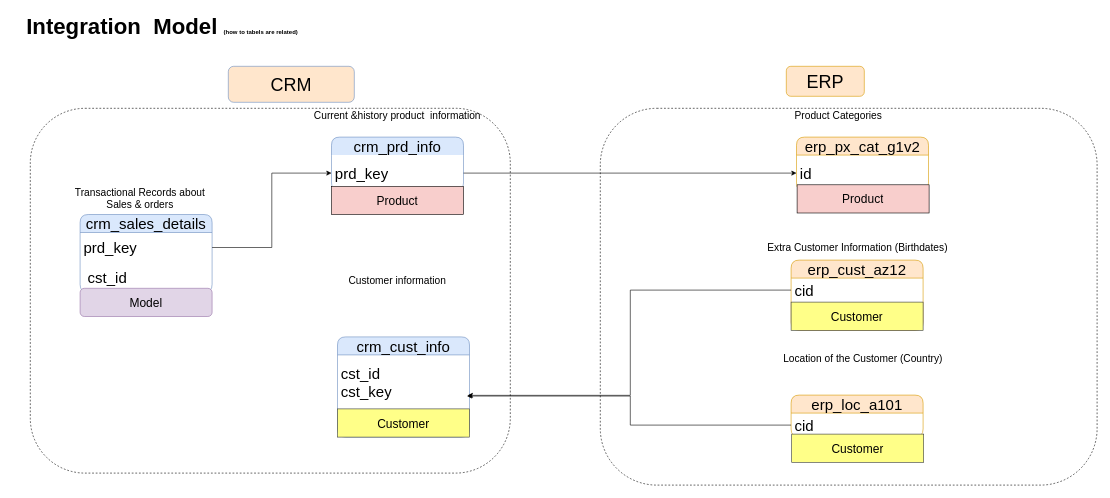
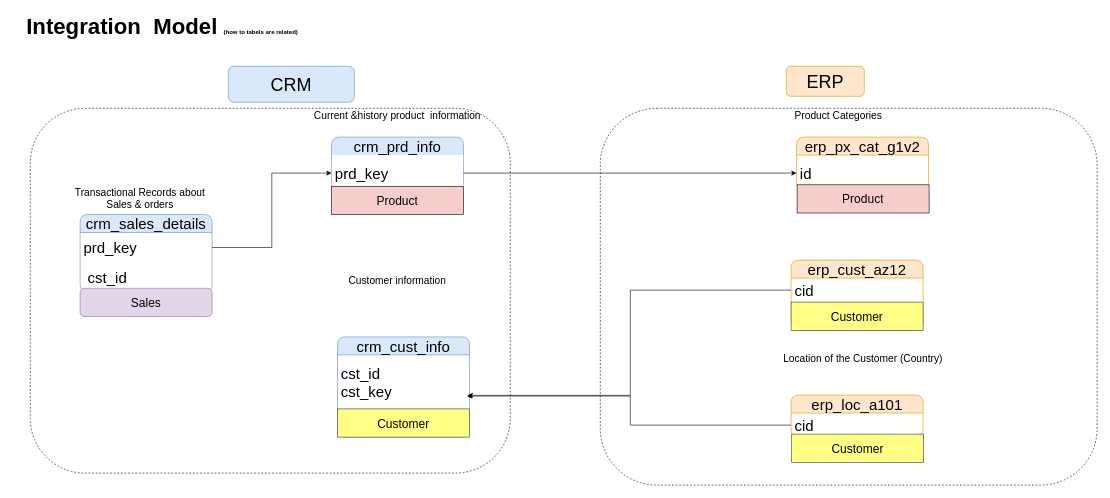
  <mxCell id="0" />
  <mxCell id="1" parent="0" />
  <mxCell id="2" value="" style="rounded=1;whiteSpace=wrap;html=1;fillColor=none;dashed=1;" parent="1" vertex="1"><mxGeometry x="1000" y="180" width="828" height="628" as="geometry" /></mxCell>
  <mxCell id="3" value="&lt;font style=&quot;font-size: 37px;&quot;&gt;Integration&amp;nbsp; Model &lt;/font&gt;&lt;font size=&quot;1&quot; style=&quot;&quot;&gt;(how to tabels are related)&lt;/font&gt;" style="text;html=1;align=center;verticalAlign=middle;whiteSpace=wrap;rounded=0;fontStyle=1" parent="1" vertex="1"><mxGeometry x="20" y="20" width="500" height="50" as="geometry" /></mxCell>
  <mxCell id="4" value="crm_cust_info" style="swimlane;fontStyle=0;childLayout=stackLayout;horizontal=1;startSize=30;horizontalStack=0;resizeParent=1;resizeParentMax=0;resizeLast=0;collapsible=1;marginBottom=0;whiteSpace=wrap;html=1;rounded=1;fillColor=#dae8fc;strokeColor=#6c8ebf;fontSize=25;" parent="1" vertex="1"><mxGeometry x="562" y="561" width="220" height="167" as="geometry" /></mxCell>
  <mxCell id="5" value="cst_id&lt;div&gt;cst_key&lt;/div&gt;" style="text;strokeColor=none;fillColor=none;align=left;verticalAlign=middle;spacingLeft=4;spacingRight=4;overflow=hidden;points=[[0,0.5],[1,0.5]];portConstraint=eastwest;rotatable=0;whiteSpace=wrap;html=1;fontSize=25;rounded=1;" parent="4" vertex="1"><mxGeometry y="30" width="220" height="90" as="geometry" /></mxCell>
  <mxCell id="6" value="&lt;span style=&quot;font-size: 20px;&quot;&gt;Customer&lt;/span&gt;" style="text;html=1;strokeColor=#36393d;fillColor=#ffff88;align=center;verticalAlign=middle;whiteSpace=wrap;overflow=hidden;rounded=0;swimlaneLine=0;" vertex="1" parent="4"><mxGeometry y="120" width="220" height="47" as="geometry" /></mxCell>
  <mxCell id="7" value="&lt;font style=&quot;font-size: 17px;&quot;&gt;Customer information&lt;/font&gt;" style="text;html=1;align=center;verticalAlign=middle;whiteSpace=wrap;rounded=0;" parent="1" vertex="1"><mxGeometry x="522" y="453" width="280" height="30" as="geometry" /></mxCell>
  <mxCell id="8" value="crm_prd_info" style="swimlane;fontStyle=0;childLayout=stackLayout;horizontal=1;startSize=30;horizontalStack=0;resizeParent=1;resizeParentMax=0;resizeLast=0;collapsible=1;marginBottom=0;whiteSpace=wrap;html=1;rounded=1;fillColor=#dae8fc;strokeColor=#6c8ebf;fontSize=25;swimlaneLine=0;" parent="1" vertex="1"><mxGeometry x="552" y="228" width="220" height="90" as="geometry" /></mxCell>
  <mxCell id="9" value="prd_key" style="text;strokeColor=none;fillColor=none;align=left;verticalAlign=middle;spacingLeft=4;spacingRight=4;overflow=hidden;points=[[0,0.5],[1,0.5]];portConstraint=eastwest;rotatable=0;whiteSpace=wrap;html=1;fontSize=25;rounded=1;sketch=1;curveFitting=1;jiggle=2;swimlaneLine=0;" parent="8" vertex="1"><mxGeometry y="30" width="220" height="60" as="geometry" /></mxCell>
  <mxCell id="10" value="&lt;font style=&quot;font-size: 17px;&quot;&gt;Current &amp;amp;history product&amp;nbsp; information&lt;/font&gt;" style="text;html=1;align=center;verticalAlign=middle;whiteSpace=wrap;rounded=0;" parent="1" vertex="1"><mxGeometry x="522" y="183" width="280" height="20" as="geometry" /></mxCell>
  <mxCell id="11" value="crm_sales_details" style="swimlane;fontStyle=0;childLayout=stackLayout;horizontal=1;startSize=30;horizontalStack=0;resizeParent=1;resizeParentMax=0;resizeLast=0;collapsible=1;marginBottom=0;whiteSpace=wrap;html=1;rounded=1;fillColor=#dae8fc;strokeColor=#6c8ebf;fontSize=25;" parent="1" vertex="1"><mxGeometry x="133" y="357" width="220" height="130" as="geometry" /></mxCell>
  <mxCell id="12" value="prd_key" style="text;strokeColor=none;fillColor=none;align=left;verticalAlign=middle;spacingLeft=4;spacingRight=4;overflow=hidden;points=[[0,0.5],[1,0.5]];portConstraint=eastwest;rotatable=0;whiteSpace=wrap;html=1;fontSize=25;rounded=1;" parent="11" vertex="1"><mxGeometry y="30" width="220" height="50" as="geometry" /></mxCell>
  <mxCell id="13" value="&amp;nbsp;cst_id" style="text;strokeColor=none;fillColor=none;align=left;verticalAlign=middle;spacingLeft=4;spacingRight=4;overflow=hidden;points=[[0,0.5],[1,0.5]];portConstraint=eastwest;rotatable=0;whiteSpace=wrap;html=1;fontSize=25;rounded=1;" parent="11" vertex="1"><mxGeometry y="80" width="220" height="50" as="geometry" /></mxCell>
  <mxCell id="14" value="&lt;span style=&quot;font-size: 17px;&quot;&gt;Transactional Records about Sales &amp;amp; orders&lt;/span&gt;" style="text;html=1;align=center;verticalAlign=middle;whiteSpace=wrap;rounded=0;" parent="1" vertex="1"><mxGeometry x="103" y="321" width="260" height="20" as="geometry" /></mxCell>
  <mxCell id="15" style="edgeStyle=orthogonalEdgeStyle;rounded=0;orthogonalLoop=1;jettySize=auto;html=1;" parent="1" source="12" target="9" edge="1"><mxGeometry relative="1" as="geometry" /></mxCell>
  <mxCell id="16" value="erp_cust_az12" style="swimlane;fontStyle=0;childLayout=stackLayout;horizontal=1;startSize=30;horizontalStack=0;resizeParent=1;resizeParentMax=0;resizeLast=0;collapsible=1;marginBottom=0;whiteSpace=wrap;html=1;rounded=1;fillColor=#ffe6cc;strokeColor=#d79b00;fontSize=25;" parent="1" vertex="1"><mxGeometry x="1318" y="433" width="220" height="117" as="geometry" /></mxCell>
  <mxCell id="17" value="cid" style="text;strokeColor=none;fillColor=none;align=left;verticalAlign=middle;spacingLeft=4;spacingRight=4;overflow=hidden;points=[[0,0.5],[1,0.5]];portConstraint=eastwest;rotatable=0;whiteSpace=wrap;html=1;fontSize=25;rounded=1;" parent="16" vertex="1"><mxGeometry y="30" width="220" height="40" as="geometry" /></mxCell>
  <mxCell id="18" value="&lt;span style=&quot;font-size: 20px;&quot;&gt;Customer&lt;/span&gt;" style="text;html=1;strokeColor=#36393d;fillColor=#ffff88;align=center;verticalAlign=middle;whiteSpace=wrap;overflow=hidden;rounded=0;swimlaneLine=0;" vertex="1" parent="16"><mxGeometry y="70" width="220" height="47" as="geometry" /></mxCell>
- <mxCell id="19" value="&lt;span style=&quot;font-size: 17px;&quot;&gt;Extra Customer Information (Birthdates)&lt;/span&gt;" style="text;html=1;align=center;verticalAlign=middle;whiteSpace=wrap;rounded=0;" parent="1" vertex="1"><mxGeometry x="1269" y="403" width="320" height="20" as="geometry" /></mxCell>
  <mxCell id="20" style="edgeStyle=orthogonalEdgeStyle;rounded=0;orthogonalLoop=1;jettySize=auto;html=1;entryX=0.987;entryY=0.749;entryDx=0;entryDy=0;entryPerimeter=0;" parent="1" source="17" target="5" edge="1"><mxGeometry relative="1" as="geometry" /></mxCell>
  <mxCell id="21" value="erp_loc_a101" style="swimlane;fontStyle=0;childLayout=stackLayout;horizontal=1;startSize=30;horizontalStack=0;resizeParent=1;resizeParentMax=0;resizeLast=0;collapsible=1;marginBottom=0;whiteSpace=wrap;html=1;rounded=1;fillColor=#ffe6cc;strokeColor=#d79b00;fontSize=25;" parent="1" vertex="1"><mxGeometry x="1318" y="658" width="220" height="70" as="geometry" /></mxCell>
  <mxCell id="22" value="cid" style="text;strokeColor=none;fillColor=none;align=left;verticalAlign=middle;spacingLeft=4;spacingRight=4;overflow=hidden;points=[[0,0.5],[1,0.5]];portConstraint=eastwest;rotatable=0;whiteSpace=wrap;html=1;fontSize=25;rounded=1;" parent="21" vertex="1"><mxGeometry y="30" width="220" height="40" as="geometry" /></mxCell>
  <mxCell id="23" value="&lt;span style=&quot;font-size: 17px;&quot;&gt;Location of the Customer (Country)&lt;/span&gt;" style="text;html=1;align=center;verticalAlign=middle;whiteSpace=wrap;rounded=0;" parent="1" vertex="1"><mxGeometry x="1278" y="588" width="320" height="20" as="geometry" /></mxCell>
  <mxCell id="24" style="edgeStyle=orthogonalEdgeStyle;rounded=0;orthogonalLoop=1;jettySize=auto;html=1;entryX=0.981;entryY=0.762;entryDx=0;entryDy=0;entryPerimeter=0;" parent="1" source="22" target="5" edge="1"><mxGeometry relative="1" as="geometry" /></mxCell>
  <mxCell id="25" value="erp_px_cat_g1v2" style="swimlane;fontStyle=0;childLayout=stackLayout;horizontal=1;startSize=30;horizontalStack=0;resizeParent=1;resizeParentMax=0;resizeLast=0;collapsible=1;marginBottom=0;whiteSpace=wrap;html=1;rounded=1;fillColor=#ffe6cc;strokeColor=#d79b00;fontSize=25;swimlaneLine=1;" parent="1" vertex="1"><mxGeometry x="1327" y="228" width="220" height="90" as="geometry" /></mxCell>
  <mxCell id="26" value="id" style="text;strokeColor=none;fillColor=none;align=left;verticalAlign=middle;spacingLeft=4;spacingRight=4;overflow=hidden;points=[[0,0.5],[1,0.5]];portConstraint=eastwest;rotatable=0;whiteSpace=wrap;html=1;fontSize=25;rounded=1;swimlaneLine=1;" parent="25" vertex="1"><mxGeometry y="30" width="220" height="60" as="geometry" /></mxCell>
  <mxCell id="27" value="&lt;span style=&quot;font-size: 17px;&quot;&gt;Product Categories&lt;/span&gt;" style="text;html=1;align=center;verticalAlign=middle;whiteSpace=wrap;rounded=0;" parent="1" vertex="1"><mxGeometry x="1237" y="183" width="320" height="20" as="geometry" /></mxCell>
- <mxCell id="28" value="&lt;font style=&quot;font-size: 30px;&quot;&gt;CRM&lt;/font&gt;" style="rounded=1;whiteSpace=wrap;html=1;fillColor=#ffe6cc;strokeColor=#6c8ebf;" parent="1" vertex="1"><mxGeometry x="380" y="110" width="210" height="60" as="geometry" /></mxCell>
+ <mxCell id="28" value="&lt;font style=&quot;font-size: 30px;&quot;&gt;CRM&lt;/font&gt;" style="rounded=1;whiteSpace=wrap;html=1;fillColor=#dae8fc;strokeColor=#6c8ebf;" parent="1" vertex="1"><mxGeometry x="380" y="110" width="210" height="60" as="geometry" /></mxCell>
  <mxCell id="29" value="&lt;span style=&quot;font-size: 30px;&quot;&gt;ERP&lt;/span&gt;" style="rounded=1;whiteSpace=wrap;html=1;fillColor=#ffe6cc;strokeColor=#d79b00;" parent="1" vertex="1"><mxGeometry x="1310" y="110" width="130" height="50" as="geometry" /></mxCell>
  <mxCell id="30" value="&lt;span style=&quot;font-size: 20px;&quot;&gt;Product&lt;/span&gt;" style="text;html=1;strokeColor=default;fillColor=#f8cecc;align=center;verticalAlign=middle;whiteSpace=wrap;overflow=hidden;rounded=0;swimlaneLine=0;" vertex="1" parent="1"><mxGeometry x="1328" y="307.5" width="220" height="47" as="geometry" /></mxCell>
  <mxCell id="31" value="&lt;span style=&quot;font-size: 20px;&quot;&gt;Product&lt;/span&gt;" style="text;html=1;strokeColor=default;fillColor=#f8cecc;align=center;verticalAlign=middle;whiteSpace=wrap;overflow=hidden;rounded=0;swimlaneLine=0;" vertex="1" parent="1"><mxGeometry x="552" y="310" width="220" height="47" as="geometry" /></mxCell>
  <mxCell id="32" value="&lt;span style=&quot;font-size: 20px;&quot;&gt;Customer&lt;/span&gt;" style="text;html=1;strokeColor=#36393d;fillColor=#ffff88;align=center;verticalAlign=middle;whiteSpace=wrap;overflow=hidden;rounded=0;swimlaneLine=0;" vertex="1" parent="1"><mxGeometry x="1319" y="723" width="220" height="47" as="geometry" /></mxCell>
  <mxCell id="33" style="edgeStyle=orthogonalEdgeStyle;rounded=0;orthogonalLoop=1;jettySize=auto;html=1;entryX=0;entryY=0.5;entryDx=0;entryDy=0;" edge="1" parent="1" source="9" target="26"><mxGeometry relative="1" as="geometry" /></mxCell>
- <mxCell id="34" value="&lt;span style=&quot;font-size: 20px;&quot;&gt;Model&lt;/span&gt;" style="text;html=1;strokeColor=#9673a6;fillColor=#e1d5e7;align=center;verticalAlign=middle;whiteSpace=wrap;overflow=hidden;rounded=1;swimlaneLine=0;" vertex="1" parent="1"><mxGeometry x="133" y="480" width="220" height="47" as="geometry" /></mxCell>
+ <mxCell id="34" value="&lt;span style=&quot;font-size: 20px;&quot;&gt;Sales&lt;/span&gt;" style="text;html=1;strokeColor=#9673a6;fillColor=#e1d5e7;align=center;verticalAlign=middle;whiteSpace=wrap;overflow=hidden;rounded=1;swimlaneLine=0;" vertex="1" parent="1"><mxGeometry x="133" y="480" width="220" height="47" as="geometry" /></mxCell>
  <mxCell id="35" value="" style="rounded=1;whiteSpace=wrap;html=1;fillColor=none;dashed=1;" parent="1" vertex="1"><mxGeometry x="50" y="180" width="800" height="608" as="geometry" /></mxCell>
